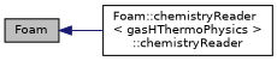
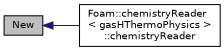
  digraph {
    rankdir=LR
    node [color=black fontname=Helvetica fontsize=10 shape=record]
-   n1 [fillcolor=grey75 fontcolor=black height=0.2 label=Foam style=filled width=0.4]
+   n1 [fillcolor=grey75 fontcolor=black height=0.2 label=New style=filled width=0.4]
    n2 [height=0.2 label="Foam::chemistryReader\l\< gasHThermoPhysics \>\l::chemistryReader" width=0.4]
    n1 -> n2 [color=midnightblue dir=back fontname=Helvetica fontsize=10 labelfontname=Helvetica labelfontsize=10 style=solid]
  }
